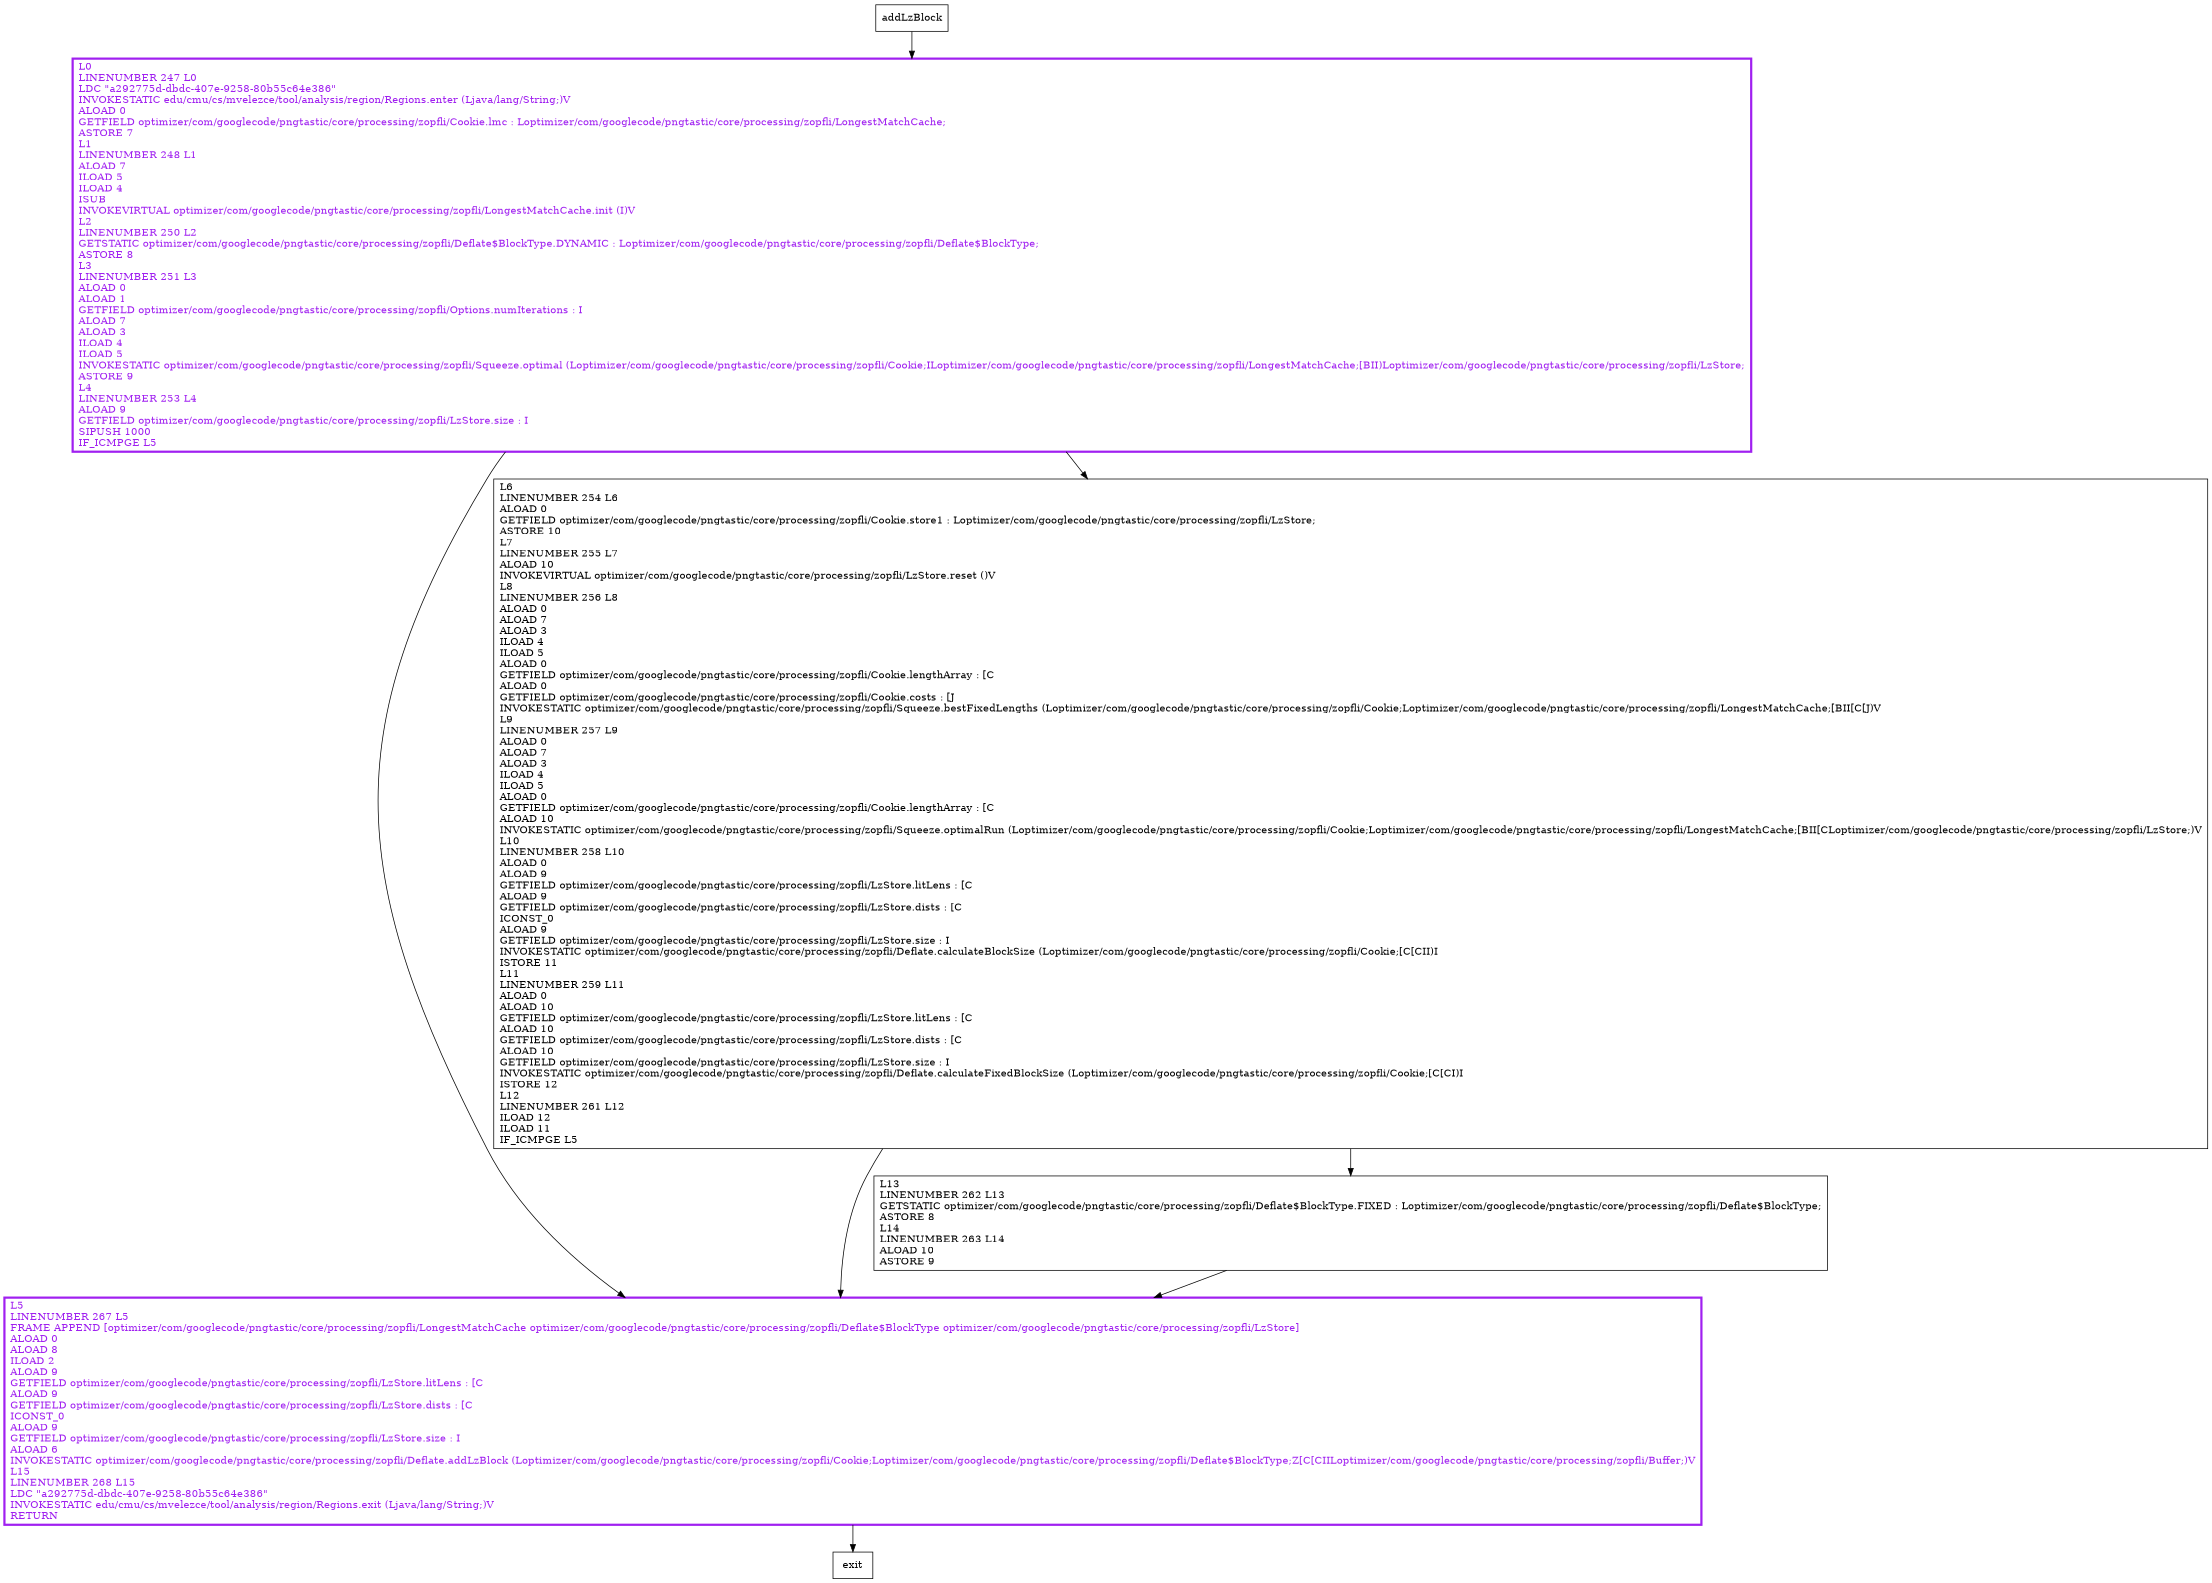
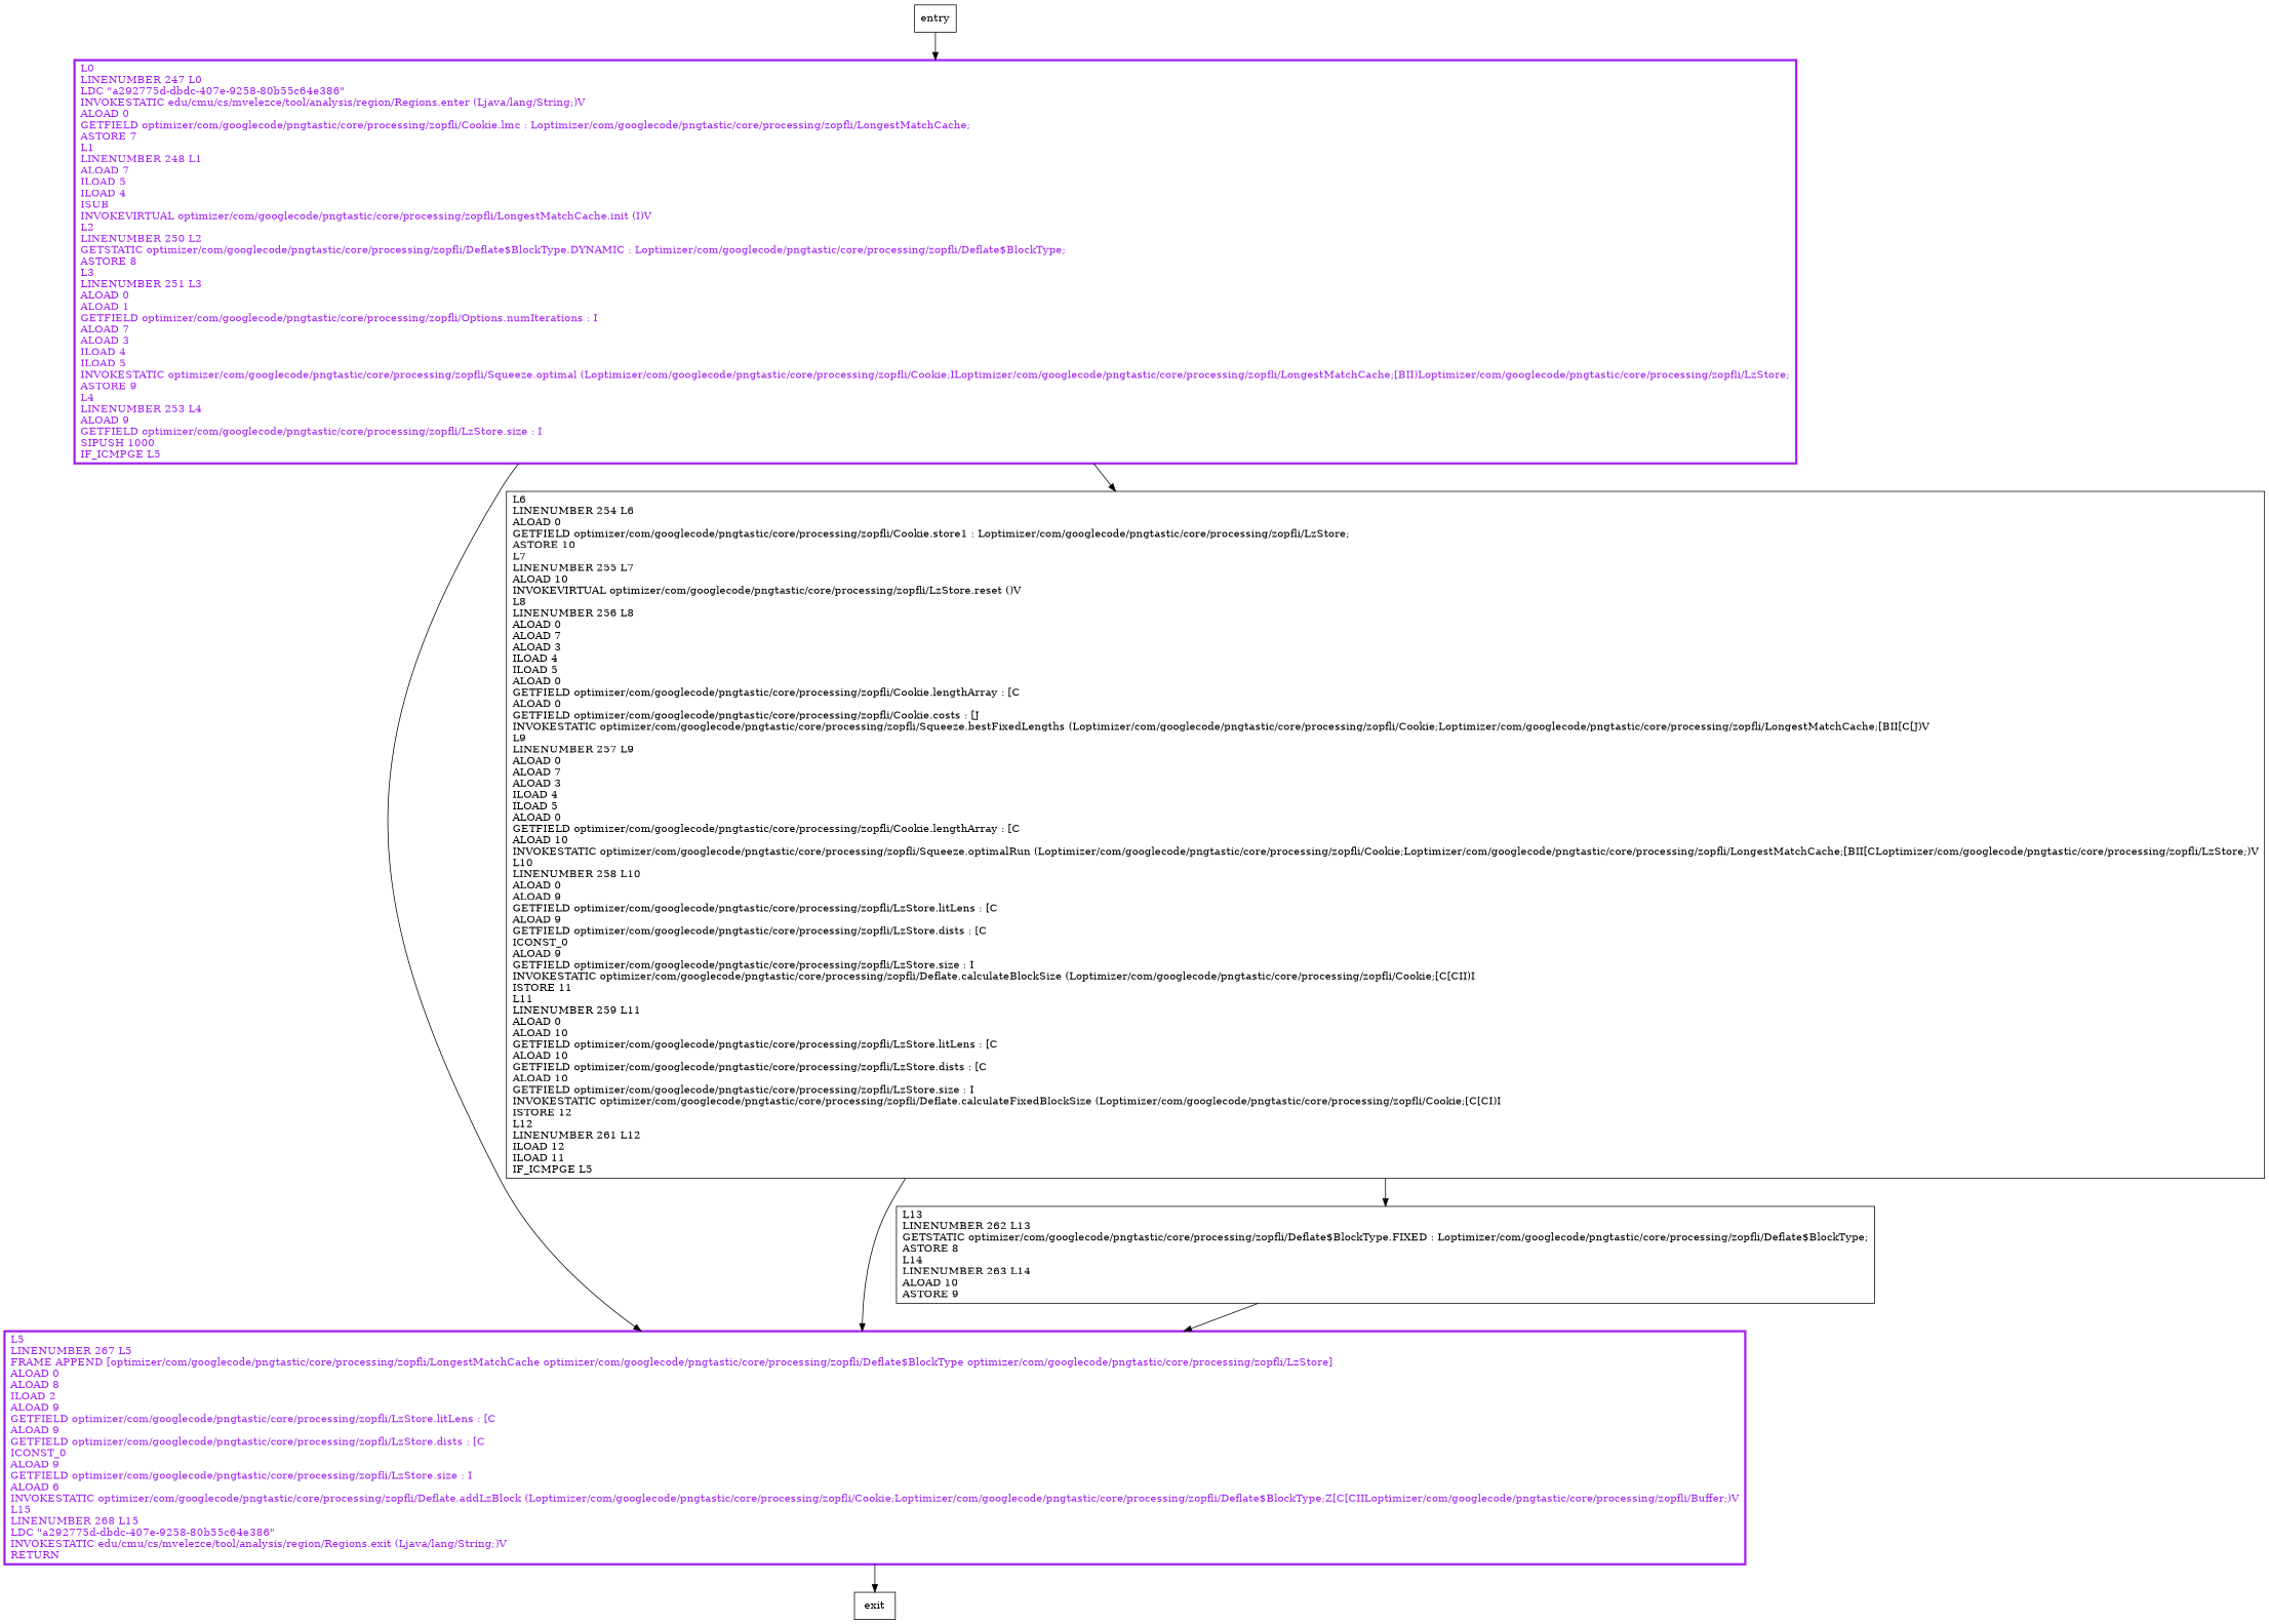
  digraph {
    node [shape=record]
    n1 [color=purple fontcolor=purple label="L0\lLINENUMBER 247 L0\lLDC \"a292775d-dbdc-407e-9258-80b55c64e386\"\lINVOKESTATIC edu/cmu/cs/mvelezce/tool/analysis/region/Regions.enter (Ljava/lang/String;)V\lALOAD 0\lGETFIELD optimizer/com/googlecode/pngtastic/core/processing/zopfli/Cookie.lmc : Loptimizer/com/googlecode/pngtastic/core/processing/zopfli/LongestMatchCache;\lASTORE 7\lL1\lLINENUMBER 248 L1\lALOAD 7\lILOAD 5\lILOAD 4\lISUB\lINVOKEVIRTUAL optimizer/com/googlecode/pngtastic/core/processing/zopfli/LongestMatchCache.init (I)V\lL2\lLINENUMBER 250 L2\lGETSTATIC optimizer/com/googlecode/pngtastic/core/processing/zopfli/Deflate$BlockType.DYNAMIC : Loptimizer/com/googlecode/pngtastic/core/processing/zopfli/Deflate$BlockType;\lASTORE 8\lL3\lLINENUMBER 251 L3\lALOAD 0\lALOAD 1\lGETFIELD optimizer/com/googlecode/pngtastic/core/processing/zopfli/Options.numIterations : I\lALOAD 7\lALOAD 3\lILOAD 4\lILOAD 5\lINVOKESTATIC optimizer/com/googlecode/pngtastic/core/processing/zopfli/Squeeze.optimal (Loptimizer/com/googlecode/pngtastic/core/processing/zopfli/Cookie;ILoptimizer/com/googlecode/pngtastic/core/processing/zopfli/LongestMatchCache;[BII)Loptimizer/com/googlecode/pngtastic/core/processing/zopfli/LzStore;\lASTORE 9\lL4\lLINENUMBER 253 L4\lALOAD 9\lGETFIELD optimizer/com/googlecode/pngtastic/core/processing/zopfli/LzStore.size : I\lSIPUSH 1000\lIF_ICMPGE L5\l" penwidth=3]
    n2 [color=purple fontcolor=purple label="L5\lLINENUMBER 267 L5\lFRAME APPEND [optimizer/com/googlecode/pngtastic/core/processing/zopfli/LongestMatchCache optimizer/com/googlecode/pngtastic/core/processing/zopfli/Deflate$BlockType optimizer/com/googlecode/pngtastic/core/processing/zopfli/LzStore]\lALOAD 0\lALOAD 8\lILOAD 2\lALOAD 9\lGETFIELD optimizer/com/googlecode/pngtastic/core/processing/zopfli/LzStore.litLens : [C\lALOAD 9\lGETFIELD optimizer/com/googlecode/pngtastic/core/processing/zopfli/LzStore.dists : [C\lICONST_0\lALOAD 9\lGETFIELD optimizer/com/googlecode/pngtastic/core/processing/zopfli/LzStore.size : I\lALOAD 6\lINVOKESTATIC optimizer/com/googlecode/pngtastic/core/processing/zopfli/Deflate.addLzBlock (Loptimizer/com/googlecode/pngtastic/core/processing/zopfli/Cookie;Loptimizer/com/googlecode/pngtastic/core/processing/zopfli/Deflate$BlockType;Z[C[CIILoptimizer/com/googlecode/pngtastic/core/processing/zopfli/Buffer;)V\lL15\lLINENUMBER 268 L15\lLDC \"a292775d-dbdc-407e-9258-80b55c64e386\"\lINVOKESTATIC edu/cmu/cs/mvelezce/tool/analysis/region/Regions.exit (Ljava/lang/String;)V\lRETURN\l" penwidth=3]
    n3 [label="L6\lLINENUMBER 254 L6\lALOAD 0\lGETFIELD optimizer/com/googlecode/pngtastic/core/processing/zopfli/Cookie.store1 : Loptimizer/com/googlecode/pngtastic/core/processing/zopfli/LzStore;\lASTORE 10\lL7\lLINENUMBER 255 L7\lALOAD 10\lINVOKEVIRTUAL optimizer/com/googlecode/pngtastic/core/processing/zopfli/LzStore.reset ()V\lL8\lLINENUMBER 256 L8\lALOAD 0\lALOAD 7\lALOAD 3\lILOAD 4\lILOAD 5\lALOAD 0\lGETFIELD optimizer/com/googlecode/pngtastic/core/processing/zopfli/Cookie.lengthArray : [C\lALOAD 0\lGETFIELD optimizer/com/googlecode/pngtastic/core/processing/zopfli/Cookie.costs : [J\lINVOKESTATIC optimizer/com/googlecode/pngtastic/core/processing/zopfli/Squeeze.bestFixedLengths (Loptimizer/com/googlecode/pngtastic/core/processing/zopfli/Cookie;Loptimizer/com/googlecode/pngtastic/core/processing/zopfli/LongestMatchCache;[BII[C[J)V\lL9\lLINENUMBER 257 L9\lALOAD 0\lALOAD 7\lALOAD 3\lILOAD 4\lILOAD 5\lALOAD 0\lGETFIELD optimizer/com/googlecode/pngtastic/core/processing/zopfli/Cookie.lengthArray : [C\lALOAD 10\lINVOKESTATIC optimizer/com/googlecode/pngtastic/core/processing/zopfli/Squeeze.optimalRun (Loptimizer/com/googlecode/pngtastic/core/processing/zopfli/Cookie;Loptimizer/com/googlecode/pngtastic/core/processing/zopfli/LongestMatchCache;[BII[CLoptimizer/com/googlecode/pngtastic/core/processing/zopfli/LzStore;)V\lL10\lLINENUMBER 258 L10\lALOAD 0\lALOAD 9\lGETFIELD optimizer/com/googlecode/pngtastic/core/processing/zopfli/LzStore.litLens : [C\lALOAD 9\lGETFIELD optimizer/com/googlecode/pngtastic/core/processing/zopfli/LzStore.dists : [C\lICONST_0\lALOAD 9\lGETFIELD optimizer/com/googlecode/pngtastic/core/processing/zopfli/LzStore.size : I\lINVOKESTATIC optimizer/com/googlecode/pngtastic/core/processing/zopfli/Deflate.calculateBlockSize (Loptimizer/com/googlecode/pngtastic/core/processing/zopfli/Cookie;[C[CII)I\lISTORE 11\lL11\lLINENUMBER 259 L11\lALOAD 0\lALOAD 10\lGETFIELD optimizer/com/googlecode/pngtastic/core/processing/zopfli/LzStore.litLens : [C\lALOAD 10\lGETFIELD optimizer/com/googlecode/pngtastic/core/processing/zopfli/LzStore.dists : [C\lALOAD 10\lGETFIELD optimizer/com/googlecode/pngtastic/core/processing/zopfli/LzStore.size : I\lINVOKESTATIC optimizer/com/googlecode/pngtastic/core/processing/zopfli/Deflate.calculateFixedBlockSize (Loptimizer/com/googlecode/pngtastic/core/processing/zopfli/Cookie;[C[CI)I\lISTORE 12\lL12\lLINENUMBER 261 L12\lILOAD 12\lILOAD 11\lIF_ICMPGE L5\l"]
    exit
    n5 [label="L13\lLINENUMBER 262 L13\lGETSTATIC optimizer/com/googlecode/pngtastic/core/processing/zopfli/Deflate$BlockType.FIXED : Loptimizer/com/googlecode/pngtastic/core/processing/zopfli/Deflate$BlockType;\lASTORE 8\lL14\lLINENUMBER 263 L14\lALOAD 10\lASTORE 9\l"]
-   entry [label=addLzBlock]
+   entry
    n1 -> n2
    n1 -> n3
    n2 -> exit
    n3 -> n2
    n3 -> n5
    n5 -> n2
    entry -> n1
  }
